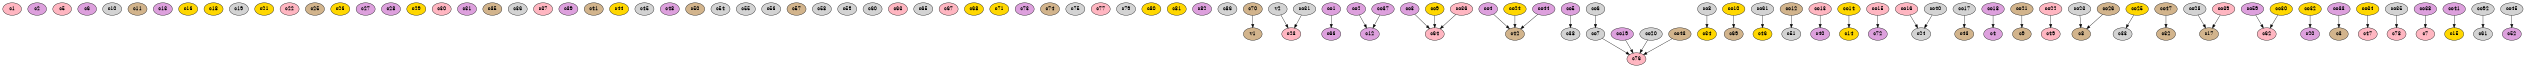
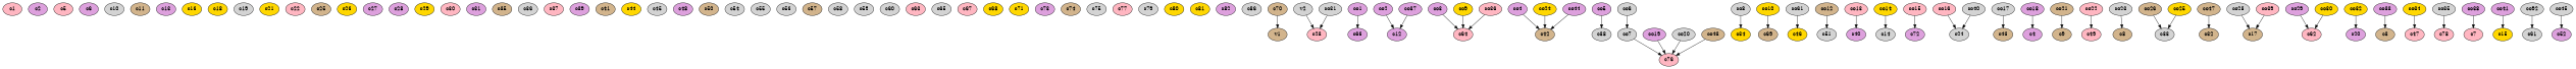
  strict digraph {
    node [fillcolor=lightgrey style=filled]
    edge [weight=1]
    c1 [fillcolor=lightpink]
    c2 [fillcolor=plum]
    c5 [fillcolor=lightpink]
    c6 [fillcolor=plum]
    c10
    c11 [fillcolor=tan]
    c13 [fillcolor=plum]
    c16 [fillcolor=gold]
    c18 [fillcolor=gold]
    c19
    c21 [fillcolor=gold]
    c22 [fillcolor=lightpink]
    c25 [fillcolor=tan]
    c26 [fillcolor=gold]
    c27 [fillcolor=plum]
    c28 [fillcolor=plum]
    c29 [fillcolor=gold]
    c30 [fillcolor=lightpink]
    c31 [fillcolor=plum]
    c35 [fillcolor=tan]
    c36
    c37 [fillcolor=lightpink]
    c39 [fillcolor=plum]
    c41 [fillcolor=tan]
    c44 [fillcolor=gold]
    c45
    c48 [fillcolor=plum]
    c50 [fillcolor=tan]
    c54
    c55
    c56
    c57 [fillcolor=tan]
    c58
    c59
    c60
    c63 [fillcolor=lightpink]
    c65
    c67 [fillcolor=lightpink]
    c68 [fillcolor=gold]
    c71 [fillcolor=gold]
    c73 [fillcolor=plum]
    c74 [fillcolor=tan]
    c75
    c77 [fillcolor=lightpink]
    c79
    c80 [fillcolor=gold]
    c81 [fillcolor=gold]
    c82 [fillcolor=plum]
    n49 [label=c86]
    v1 [fillcolor=tan]
    c70 [fillcolor=tan]
    c23 [fillcolor=lightpink]
    v2
    co1 [fillcolor=plum]
    c66 [fillcolor=plum]
    co2 [fillcolor=plum]
    c12 [fillcolor=plum]
    co3 [fillcolor=plum]
    c64 [fillcolor=lightpink]
    co4 [fillcolor=plum]
    c42 [fillcolor=tan]
    co5 [fillcolor=plum]
    c38
    co6
    co7
    c76 [fillcolor=lightpink]
    c34 [fillcolor=gold]
    co8
    co9 [fillcolor=gold]
    co10 [fillcolor=gold]
    c69 [fillcolor=tan]
    n72 [label=co61]
    c46 [fillcolor=gold]
    co12 [fillcolor=tan]
    c51
    co13 [fillcolor=lightpink]
    c40 [fillcolor=plum]
    co14 [fillcolor=gold]
-   c14 [fillcolor=gold]
+   c14
    co15 [fillcolor=lightpink]
    c72 [fillcolor=plum]
    co16 [fillcolor=lightpink]
    c24
    c43 [fillcolor=tan]
    co17
    co18 [fillcolor=plum]
    c4 [fillcolor=plum]
    co19 [fillcolor=plum]
    co20
    co21 [fillcolor=tan]
    c9 [fillcolor=tan]
    co22 [fillcolor=lightpink]
    c49 [fillcolor=lightpink]
    c8 [fillcolor=tan]
    co23
    co24 [fillcolor=gold]
    co25 [fillcolor=gold]
    c33
    co26 [fillcolor=tan]
    n100 [fillcolor=tan label=co47]
    c32 [fillcolor=tan]
    c17 [fillcolor=tan]
    co28
-   co29 [fillcolor=plum label=co59]
+   co29 [fillcolor=plum]
    c62 [fillcolor=lightpink]
    co30 [fillcolor=gold]
    co31
    co32 [fillcolor=gold]
    c20 [fillcolor=plum]
    co33 [fillcolor=plum]
    c3 [fillcolor=tan]
    co34 [fillcolor=gold]
    c47 [fillcolor=lightpink]
    c78 [fillcolor=lightpink]
    co35
    co36 [fillcolor=lightpink]
    co37 [fillcolor=plum]
    co38 [fillcolor=plum]
    c7 [fillcolor=lightpink]
    co39 [fillcolor=lightpink]
    co40
    co41 [fillcolor=plum]
    c15 [fillcolor=gold]
    n124 [label=co92]
    c61
    co43 [fillcolor=tan]
    co44 [fillcolor=plum]
    c52 [fillcolor=plum]
    co45
    c70 -> v1
    v2 -> c23
    co1 -> c66
    co2 -> c12
    co3 -> c64
    co4 -> c42
    co5 -> c38
    co6 -> co7
    co7 -> c76
    co8 -> c34
    co9 -> c64
    co10 -> c69
    n72 -> c46
    co12 -> c51
    co13 -> c40
    co14 -> c14
    co15 -> c72
    co16 -> c24
    co17 -> c43
    co18 -> c4
    co19 -> c76
    co20 -> c76
    co21 -> c9
    co22 -> c49
    co23 -> c8
    co24 -> c42
    co25 -> c33
-   co26 -> c8
+   co26 -> c33
    n100 -> c32
    co28 -> c17
    co29 -> c62
    co30 -> c62
    co31 -> c23
    co32 -> c20
    co33 -> c3
    co34 -> c47
    co35 -> c78
    co36 -> c64
    co37 -> c12
    co38 -> c7
    co39 -> c17
    co40 -> c24
    co41 -> c15
    n124 -> c61
    co43 -> c76
    co44 -> c42
    co45 -> c52
  }
